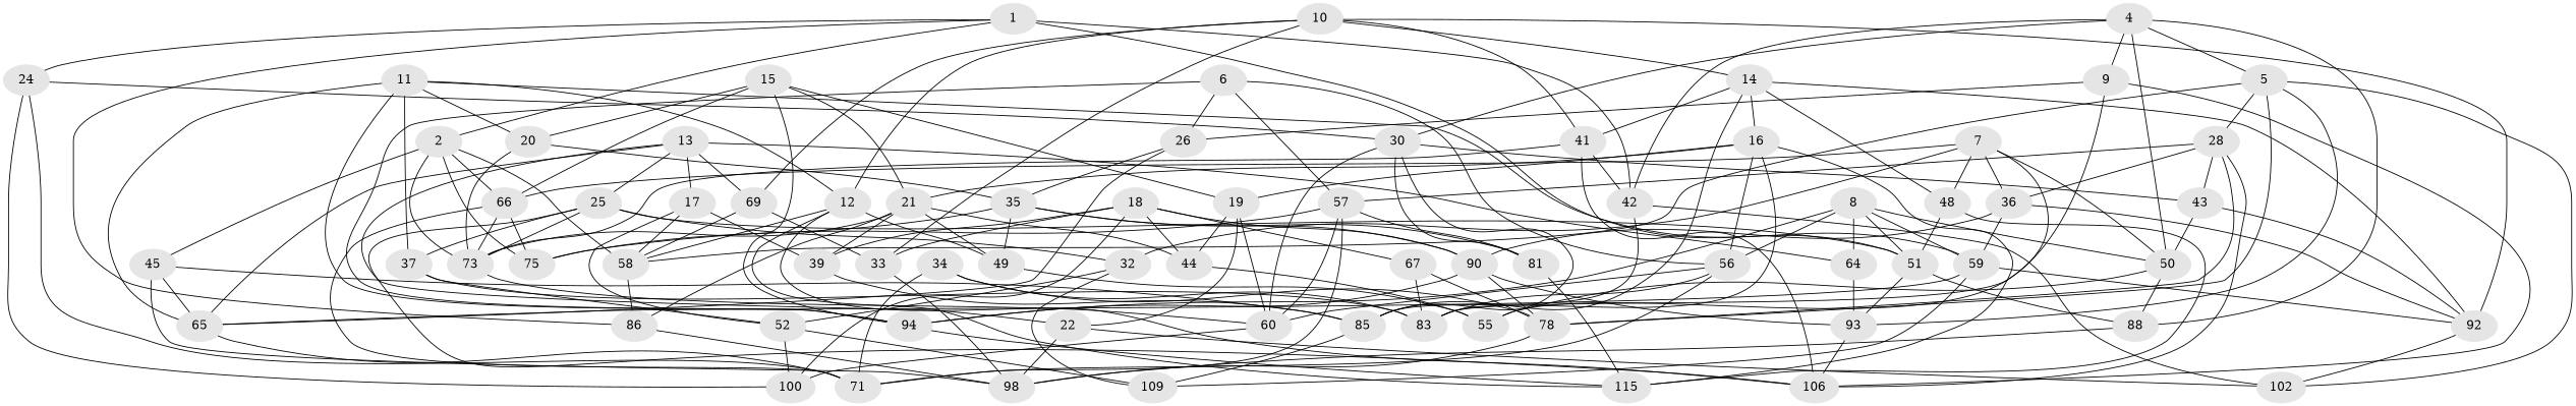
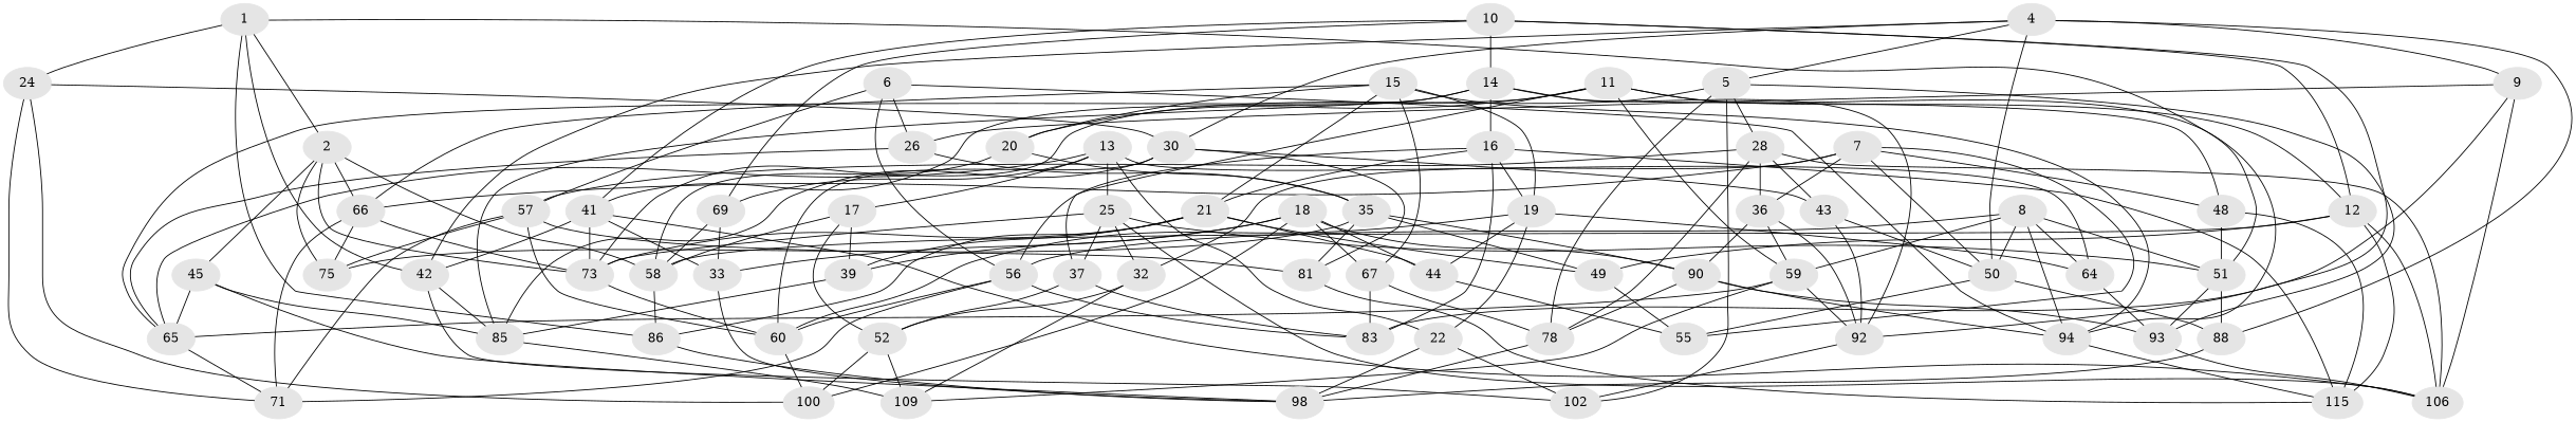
  graph {
    node [color=gray90 style=filled]
    1 [super="+3"]
    2 [super="+79"]
    24
    42 [super="+72"]
    51 [super="+70"]
    86
    45
    58 [super="+108"]
    66 [super="+87"]
    73 [super="+97"]
    75
    30 [super="+46"]
    100
    71 [super="+103"]
    102
    85 [super="+89"]
    88
    93 [super="+104"]
    98 [super="+113"]
    65 [super="+82"]
    60 [super="+69"]
    4 [super="+23"]
    5 [super="+84"]
    9
    50 [super="+77"]
    28 [super="+116"]
    78 [super="+96"]
    26
    83 [super="+95"]
    106 [super="+112"]
    43
    81
    55
    57 [super="+90"]
    36 [super="+76"]
    6
    56 [super="+91"]
    94 [super="+105"]
    35 [super="+62"]
    115 [super="+117"]
    7 [super="+68"]
    32
    48
    52 [super="+63"]
    109
    59 [super="+101"]
    92 [super="+111"]
    n48 [label=90 super="+53"]
    8 [super="+47"]
    n50 [label=64]
    10 [super="+107"]
    12 [super="+38"]
    14 [super="+31"]
    n54 [label=69]
    33
    41
    49
    16 [super="+61"]
    11 [super="+99"]
    20
    37
    13 [super="+114"]
    17 [super="+110"]
    22
    25 [super="+27"]
    39
    19 [super="+118"]
    21 [super="+80"]
    15 [super="+64"]
    67
    44
    18 [super="+54"]
-   34
    1 -- 2
    1 -- 24
    1 -- 42 [weight=2]
    1 -- 51
    1 -- 86
    2 -- 45
    2 -- 58
    2 -- 66
    2 -- 73
    2 -- 75
    24 -- 30
    24 -- 100
    24 -- 71
    42 -- 102
    42 -- 85
    51 -- 88
    51 -- 93
    86 -- 98
    45 -- 85
    45 -- 98
    45 -- 65
    58 -- 86
    66 -- 73
    66 -- 75
    66 -- 71
    73 -- 60
    30 -- 85
    30 -- 60
    30 -- 43
    30 -- 81
    85 -- 109
    88 -- 98
    93 -- 106
    65 -- 71
    60 -- 100
    4 -- 42
    4 -- 30
    4 -- 88
    4 -- 5
    4 -- 9
    4 -- 50
    5 -- 58
    5 -- 102
    5 -- 93
    5 -- 28
    5 -- 78
    9 -- 26
    9 -- 83
    9 -- 106
    50 -- 88
    50 -- 55
    28 -- 78
    28 -- 106
    28 -- 43
    28 -- 57
    28 -- 36
    78 -- 98
    26 -- 65
    26 -- 35
    43 -- 50
    43 -- 92
    81 -- 115
    57 -- 75
    57 -- 71
    57 -- 60
    57 -- 81
    36 -- 59
    36 -- 92
    36 -- n48
    6 -- 26
    6 -- 57
    6 -- 56
    6 -- 94
    56 -- 71
    56 -- 60
    56 -- 83
    94 -- 115
    35 -- 75
    35 -- 81
    35 -- n48
    35 -- 49
    7 -- 66
    7 -- 50
    7 -- 55
    7 -- 36
    7 -- 32
    7 -- 48
    32 -- 52
    32 -- 109
    48 -- 51
    48 -- 115
    52 -- 100
    52 -- 109
    59 -- 65
    59 -- 109
    59 -- 92
    92 -- 102
    n48 -- 93
    n48 -- 78
    n48 -- 94
    8 -- 51
    8 -- 50
    8 -- 56
    8 -- 94
    8 -- 59
    8 -- n50
    n50 -- 93
    10 -- 92
    10 -- 12
    10 -- 14
    10 -- n54
-   10 -- 33
+   41 -- 33
    10 -- 41
    12 -- 58
    12 -- 106
    12 -- 115
    12 -- 49
    14 -- 85
    14 -- 48
    14 -- 92
    14 -- 41
    14 -- 16
    n54 -- 58
    n54 -- 33
    33 -- 98
    41 -- 42
    41 -- 73
    41 -- 106
    49 -- 55
    16 -- 83
    16 -- 56
    16 -- 115
    16 -- 19
    16 -- 21
    11 -- 65
    11 -- 94
    11 -- 59
    11 -- 12
    11 -- 20
    11 -- 37
    20 -- 73
    20 -- 35
    37 -- 83
    37 -- 52
    13 -- 65
    13 -- n50
    13 -- n54
    13 -- 17
    13 -- 22
    13 -- 25
    17 -- 58
    17 -- 52
    17 -- 39
    22 -- 102
    22 -- 98
    25 -- 51
    25 -- 73
    25 -- 106
    25 -- 32
    25 -- 37
    39 -- 85
    19 -- 60
+   19 -- n50
    19 -- 22
    19 -- 44
    21 -- 86
    21 -- 73
    21 -- 49
    21 -- 39
    21 -- 44
    15 -- 66
    15 -- 94
    15 -- 20
    15 -- 19
    15 -- 21
+   15 -- 67
    67 -- 78
    67 -- 83
    44 -- 55
    18 -- 100
    18 -- n48
    18 -- 33
    18 -- 39
    18 -- 67
    18 -- 44
-   34 -- 71
-   34 -- 78
-   34 -- 83 [weight=2]
  }
